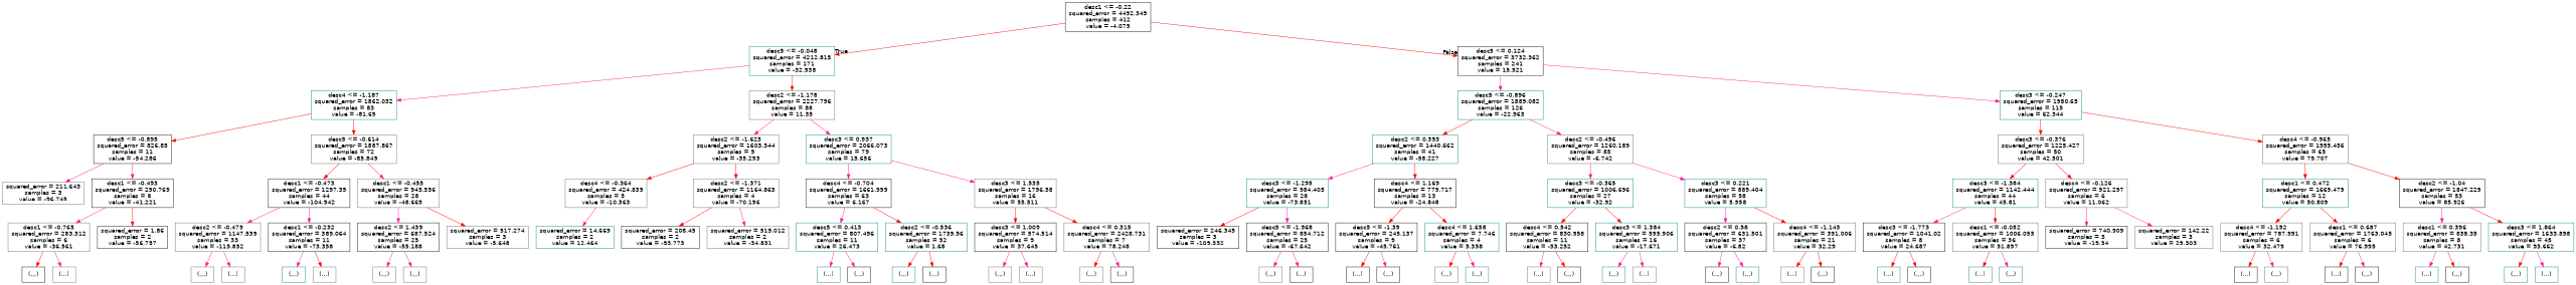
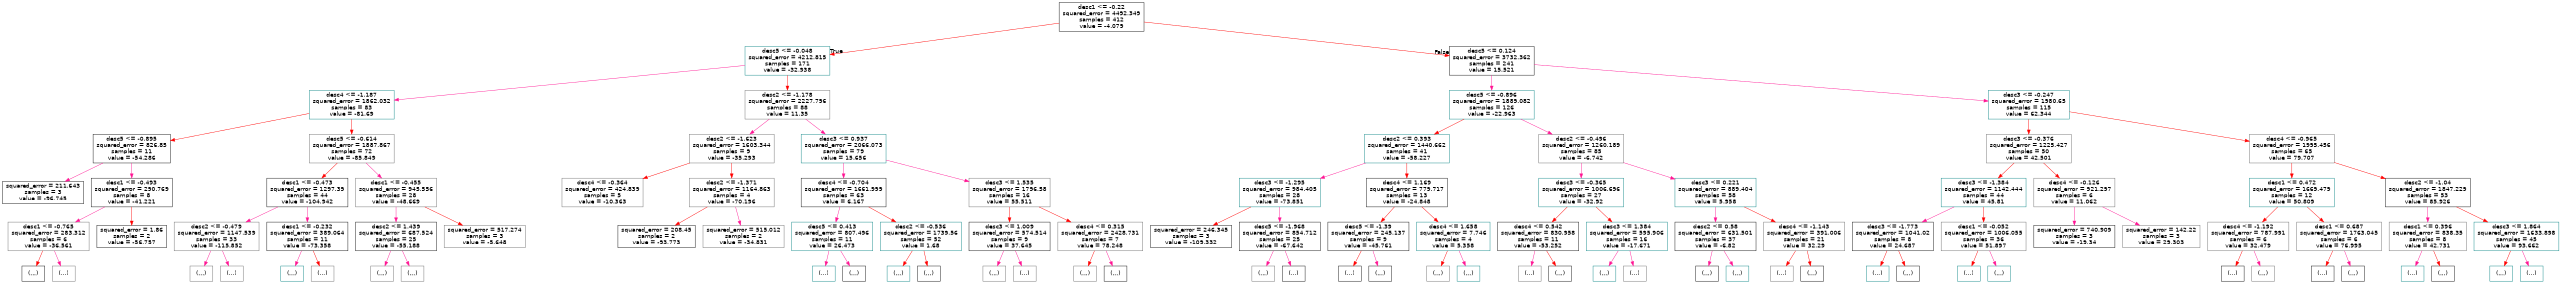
  digraph {
    node [color=gray40 fontname=helvetica shape=box]
    edge [color=deeppink fontname=helvetica]
    n1 [color=black label="desc1 <= -0.22\nsquared_error = 4492.349\nsamples = 412\nvalue = -4.079"]
    n2 [color=teal label="desc5 <= -0.048\nsquared_error = 4212.815\nsamples = 171\nvalue = -32.938"]
    n3 [color=black label="desc5 <= 0.124\nsquared_error = 3732.362\nsamples = 241\nvalue = 15.521"]
    n4 [color=teal label="desc4 <= -1.187\nsquared_error = 1862.032\nsamples = 83\nvalue = -81.69"]
    n5 [label="desc2 <= -1.178\nsquared_error = 2227.796\nsamples = 88\nvalue = 11.35"]
    n6 [color=teal label="desc5 <= -0.896\nsquared_error = 1889.082\nsamples = 126\nvalue = -22.963"]
    n7 [color=teal label="desc3 <= -0.247\nsquared_error = 1980.65\nsamples = 115\nvalue = 62.344"]
    n8 [color=black label="desc5 <= -0.895\nsquared_error = 826.85\nsamples = 11\nvalue = -54.286"]
    n9 [label="desc5 <= -0.614\nsquared_error = 1887.867\nsamples = 72\nvalue = -85.849"]
    n10 [label="desc2 <= -1.623\nsquared_error = 1603.344\nsamples = 9\nvalue = -35.293"]
    n11 [color=teal label="desc3 <= 0.937\nsquared_error = 2066.073\nsamples = 79\nvalue = 15.656"]
-   n12 [label="squared_error = 211.643\nsamples = 3\nvalue = -96.745"]
+   n12 [color=black label="squared_error = 211.643\nsamples = 3\nvalue = -96.745"]
    n13 [color=black label="desc1 <= -0.493\nsquared_error = 290.769\nsamples = 8\nvalue = -41.221"]
    n14 [color=black label="desc1 <= -0.473\nsquared_error = 1297.39\nsamples = 44\nvalue = -104.942"]
    n15 [label="desc1 <= -0.455\nsquared_error = 945.556\nsamples = 28\nvalue = -48.669"]
    n16 [label="desc1 <= -0.765\nsquared_error = 283.312\nsamples = 6\nvalue = -36.561"]
    n17 [color=black label="squared_error = 1.86\nsamples = 2\nvalue = -56.757"]
    n18 [color=black label="(...)"]
    n19 [label="(...)"]
    n20 [label="desc2 <= -0.479\nsquared_error = 1147.539\nsamples = 33\nvalue = -115.852"]
    n21 [color=black label="desc1 <= -0.232\nsquared_error = 389.064\nsamples = 11\nvalue = -73.358"]
    n22 [color=black label="desc2 <= 1.439\nsquared_error = 687.524\nsamples = 25\nvalue = -55.188"]
    n23 [label="squared_error = 517.274\nsamples = 3\nvalue = -5.648"]
    n24 [label="(...)"]
    n25 [label="(...)"]
    n26 [color=teal label="(...)"]
    n27 [label="(...)"]
    n28 [label="(...)"]
    n29 [label="(...)"]
    n30 [label="desc4 <= -0.364\nsquared_error = 424.839\nsamples = 5\nvalue = -10.363"]
    n31 [label="desc2 <= -1.371\nsquared_error = 1164.863\nsamples = 4\nvalue = -70.196"]
    n32 [color=black label="desc4 <= -0.704\nsquared_error = 1661.999\nsamples = 63\nvalue = 6.167"]
    n33 [label="desc3 <= 1.535\nsquared_error = 1796.58\nsamples = 16\nvalue = 55.511"]
-   n34 [color=teal label="squared_error = 14.669\nsamples = 2\nvalue = 12.464"]
    n35 [color=black label="squared_error = 208.45\nsamples = 2\nvalue = -93.773"]
    n36 [label="squared_error = 515.012\nsamples = 2\nvalue = -34.831"]
    n37 [color=teal label="desc5 <= 0.413\nsquared_error = 807.496\nsamples = 11\nvalue = 26.473"]
    n38 [color=teal label="desc2 <= -0.536\nsquared_error = 1739.56\nsamples = 52\nvalue = 1.68"]
    n39 [color=black label="desc3 <= 1.009\nsquared_error = 574.514\nsamples = 9\nvalue = 37.645"]
    n40 [label="desc4 <= 0.315\nsquared_error = 2428.731\nsamples = 7\nvalue = 78.248"]
    n41 [color=teal label="(...)"]
    n42 [color=black label="(...)"]
    n43 [color=teal label="(...)"]
    n44 [color=black label="(...)"]
    n45 [label="(...)"]
    n46 [label="(...)"]
    n47 [label="(...)"]
    n48 [color=black label="(...)"]
    n49 [color=teal label="desc2 <= 0.393\nsquared_error = 1440.662\nsamples = 41\nvalue = -58.227"]
    n50 [label="desc2 <= -0.496\nsquared_error = 1260.189\nsamples = 85\nvalue = -6.742"]
    n51 [label="desc3 <= -0.376\nsquared_error = 1225.427\nsamples = 50\nvalue = 42.501"]
    n52 [label="desc4 <= -0.965\nsquared_error = 1995.456\nsamples = 65\nvalue = 79.707"]
    n53 [color=teal label="desc3 <= -1.295\nsquared_error = 984.405\nsamples = 28\nvalue = -73.851"]
    n54 [color=black label="desc4 <= 1.169\nsquared_error = 779.717\nsamples = 13\nvalue = -24.848"]
    n55 [color=teal label="desc3 <= -0.365\nsquared_error = 1006.696\nsamples = 27\nvalue = -32.92"]
    n56 [color=teal label="desc3 <= 0.221\nsquared_error = 889.404\nsamples = 58\nvalue = 5.958"]
    n57 [color=black label="squared_error = 246.345\nsamples = 3\nvalue = -109.332"]
    n58 [color=black label="desc5 <= -1.968\nsquared_error = 854.712\nsamples = 25\nvalue = -67.642"]
    n59 [color=black label="desc5 <= -1.39\nsquared_error = 245.137\nsamples = 9\nvalue = -45.761"]
    n60 [color=teal label="desc4 <= 1.658\nsquared_error = 7.746\nsamples = 4\nvalue = 5.358"]
    n61 [label="(...)"]
    n62 [color=black label="(...)"]
    n63 [color=black label="(...)"]
    n64 [color=black label="(...)"]
    n65 [label="(...)"]
    n66 [color=teal label="(...)"]
    n67 [color=black label="desc4 <= 0.542\nsquared_error = 830.958\nsamples = 11\nvalue = -53.252"]
    n68 [color=teal label="desc3 <= 1.384\nsquared_error = 595.906\nsamples = 16\nvalue = -17.671"]
    n69 [color=black label="desc2 <= 0.58\nsquared_error = 631.501\nsamples = 37\nvalue = -6.82"]
    n70 [label="desc4 <= -1.143\nsquared_error = 391.006\nsamples = 21\nvalue = 32.29"]
    n71 [label="(...)"]
    n72 [color=black label="(...)"]
    n73 [color=teal label="(...)"]
    n74 [label="(...)"]
    n75 [color=black label="(...)"]
    n76 [color=teal label="(...)"]
    n77 [label="(...)"]
    n78 [color=black label="(...)"]
    n79 [color=teal label="desc3 <= -1.384\nsquared_error = 1142.444\nsamples = 44\nvalue = 45.81"]
    n80 [label="desc4 <= -0.126\nsquared_error = 921.297\nsamples = 6\nvalue = 11.062"]
    n81 [color=teal label="desc1 <= 0.472\nsquared_error = 1669.479\nsamples = 12\nvalue = 50.809"]
    n82 [color=black label="desc2 <= -1.04\nsquared_error = 1847.229\nsamples = 53\nvalue = 85.926"]
    n83 [color=black label="desc3 <= -1.773\nsquared_error = 1041.02\nsamples = 8\nvalue = 24.687"]
    n84 [label="desc1 <= -0.052\nsquared_error = 1006.055\nsamples = 36\nvalue = 51.897"]
    n85 [color=black label="squared_error = 740.909\nsamples = 3\nvalue = -19.34"]
    n86 [label="squared_error = 142.22\nsamples = 3\nvalue = 29.303"]
    n87 [color=teal label="(...)"]
    n88 [color=black label="(...)"]
    n89 [color=teal label="(...)"]
    n90 [color=teal label="(...)"]
    n91 [label="desc4 <= -1.192\nsquared_error = 787.991\nsamples = 6\nvalue = 32.479"]
    n92 [label="desc1 <= 0.687\nsquared_error = 1763.045\nsamples = 6\nvalue = 76.995"]
    n93 [label="desc1 <= 0.396\nsquared_error = 838.35\nsamples = 8\nvalue = 42.731"]
    n94 [color=teal label="desc3 <= 1.864\nsquared_error = 1633.898\nsamples = 45\nvalue = 93.662"]
    n95 [color=black label="(...)"]
    n96 [label="(...)"]
    n97 [color=black label="(...)"]
    n98 [color=black label="(...)"]
    n99 [color=teal label="(...)"]
    n100 [color=black label="(...)"]
    n101 [color=teal label="(...)"]
    n102 [color=teal label="(...)"]
    n1 -> n2 [color=red headlabel=True labelangle=45 labeldistance=2.5]
    n1 -> n3 [color=red headlabel=False labelangle=-45 labeldistance=2.5]
    n2 -> n4
    n2 -> n5 [color=red]
    n3 -> n6
    n3 -> n7
    n4 -> n8 [color=red]
    n4 -> n9 [color=red]
    n5 -> n10
    n5 -> n11
    n6 -> n49 [color=red]
    n6 -> n50
    n7 -> n51 [color=red]
    n7 -> n52 [color=red]
    n8 -> n12
    n8 -> n13
    n9 -> n14 [color=red]
    n9 -> n15
    n10 -> n30 [color=red]
    n10 -> n31 [color=red]
    n11 -> n32
    n11 -> n33
    n13 -> n16
    n13 -> n17 [color=red]
    n14 -> n20
    n14 -> n21
    n15 -> n22
    n15 -> n23 [color=red]
    n16 -> n18 [color=red]
    n16 -> n19
    n20 -> n24
    n20 -> n25
    n21 -> n26
    n21 -> n27 [color=red]
    n22 -> n28
    n22 -> n29
-   n30 -> n34
    n31 -> n35 [color=red]
    n31 -> n36
    n32 -> n37
    n32 -> n38 [color=red]
    n33 -> n39 [color=red]
    n33 -> n40 [color=red]
    n37 -> n41
    n37 -> n42
    n38 -> n43 [color=red]
    n38 -> n44 [color=red]
    n39 -> n45
    n39 -> n46
    n40 -> n47 [color=red]
    n40 -> n48
    n49 -> n53
    n49 -> n54 [color=red]
    n50 -> n55
    n50 -> n56
    n51 -> n79 [color=red]
    n51 -> n80 [color=red]
    n52 -> n81 [color=red]
    n52 -> n82 [color=red]
    n53 -> n57 [color=red]
    n53 -> n58
    n54 -> n59 [color=red]
    n54 -> n60 [color=red]
    n55 -> n67 [color=red]
    n55 -> n68 [color=red]
    n56 -> n69
    n56 -> n70 [color=red]
    n58 -> n61
    n58 -> n62
    n59 -> n63 [color=red]
    n59 -> n64
    n60 -> n65 [color=red]
    n60 -> n66
    n67 -> n71
    n67 -> n72 [color=red]
    n68 -> n73
    n68 -> n74
    n69 -> n75
    n69 -> n76
    n70 -> n77 [color=red]
    n70 -> n78 [color=red]
    n79 -> n83
    n79 -> n84 [color=red]
    n80 -> n85
    n80 -> n86
    n81 -> n91 [color=red]
    n81 -> n92 [color=red]
    n82 -> n93
    n82 -> n94 [color=red]
    n83 -> n87 [color=red]
    n83 -> n88 [color=red]
    n84 -> n89 [color=red]
    n84 -> n90
    n91 -> n95 [color=red]
    n91 -> n96
    n92 -> n97 [color=red]
    n92 -> n98
    n93 -> n99
    n93 -> n100 [color=red]
    n94 -> n101 [color=red]
    n94 -> n102
  }
